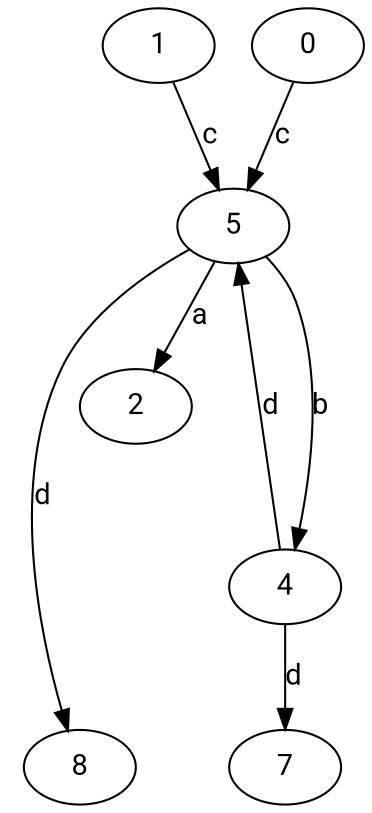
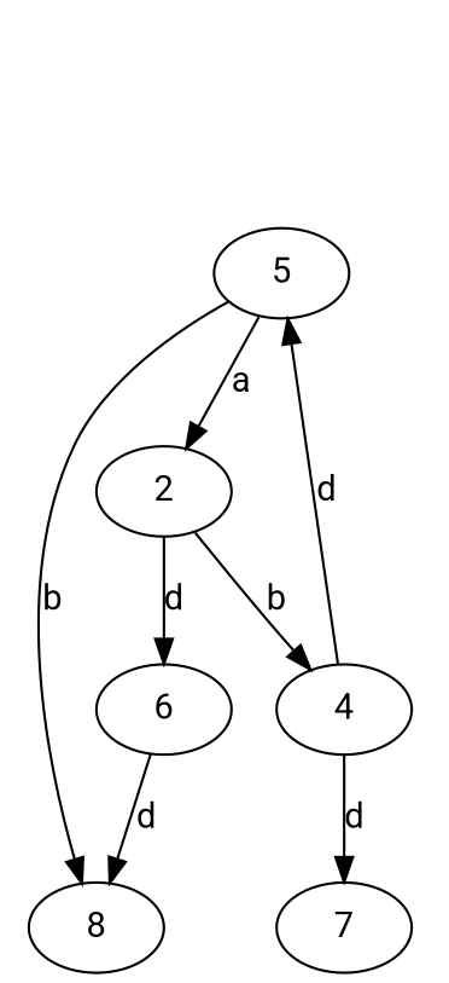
  strict digraph {
    fontname=Roboto
    node [fontname=Roboto]
    edge [fontname=Roboto]
-   1
    5
    2
+   6
    4
    8
    7
-   0
-   1 -> 5 [label=c]
    5 -> 2 [label=a]
-   5 -> 4 [label=b]
-   5 -> 8 [label=d]
+   2 -> 4 [label=b]
+   5 -> 8 [label=b]
+   2 -> 6 [label=d]
+   6 -> 8 [label=d]
    4 -> 5 [label=d]
    4 -> 7 [label=d]
-   0 -> 5 [label=c]
  }
